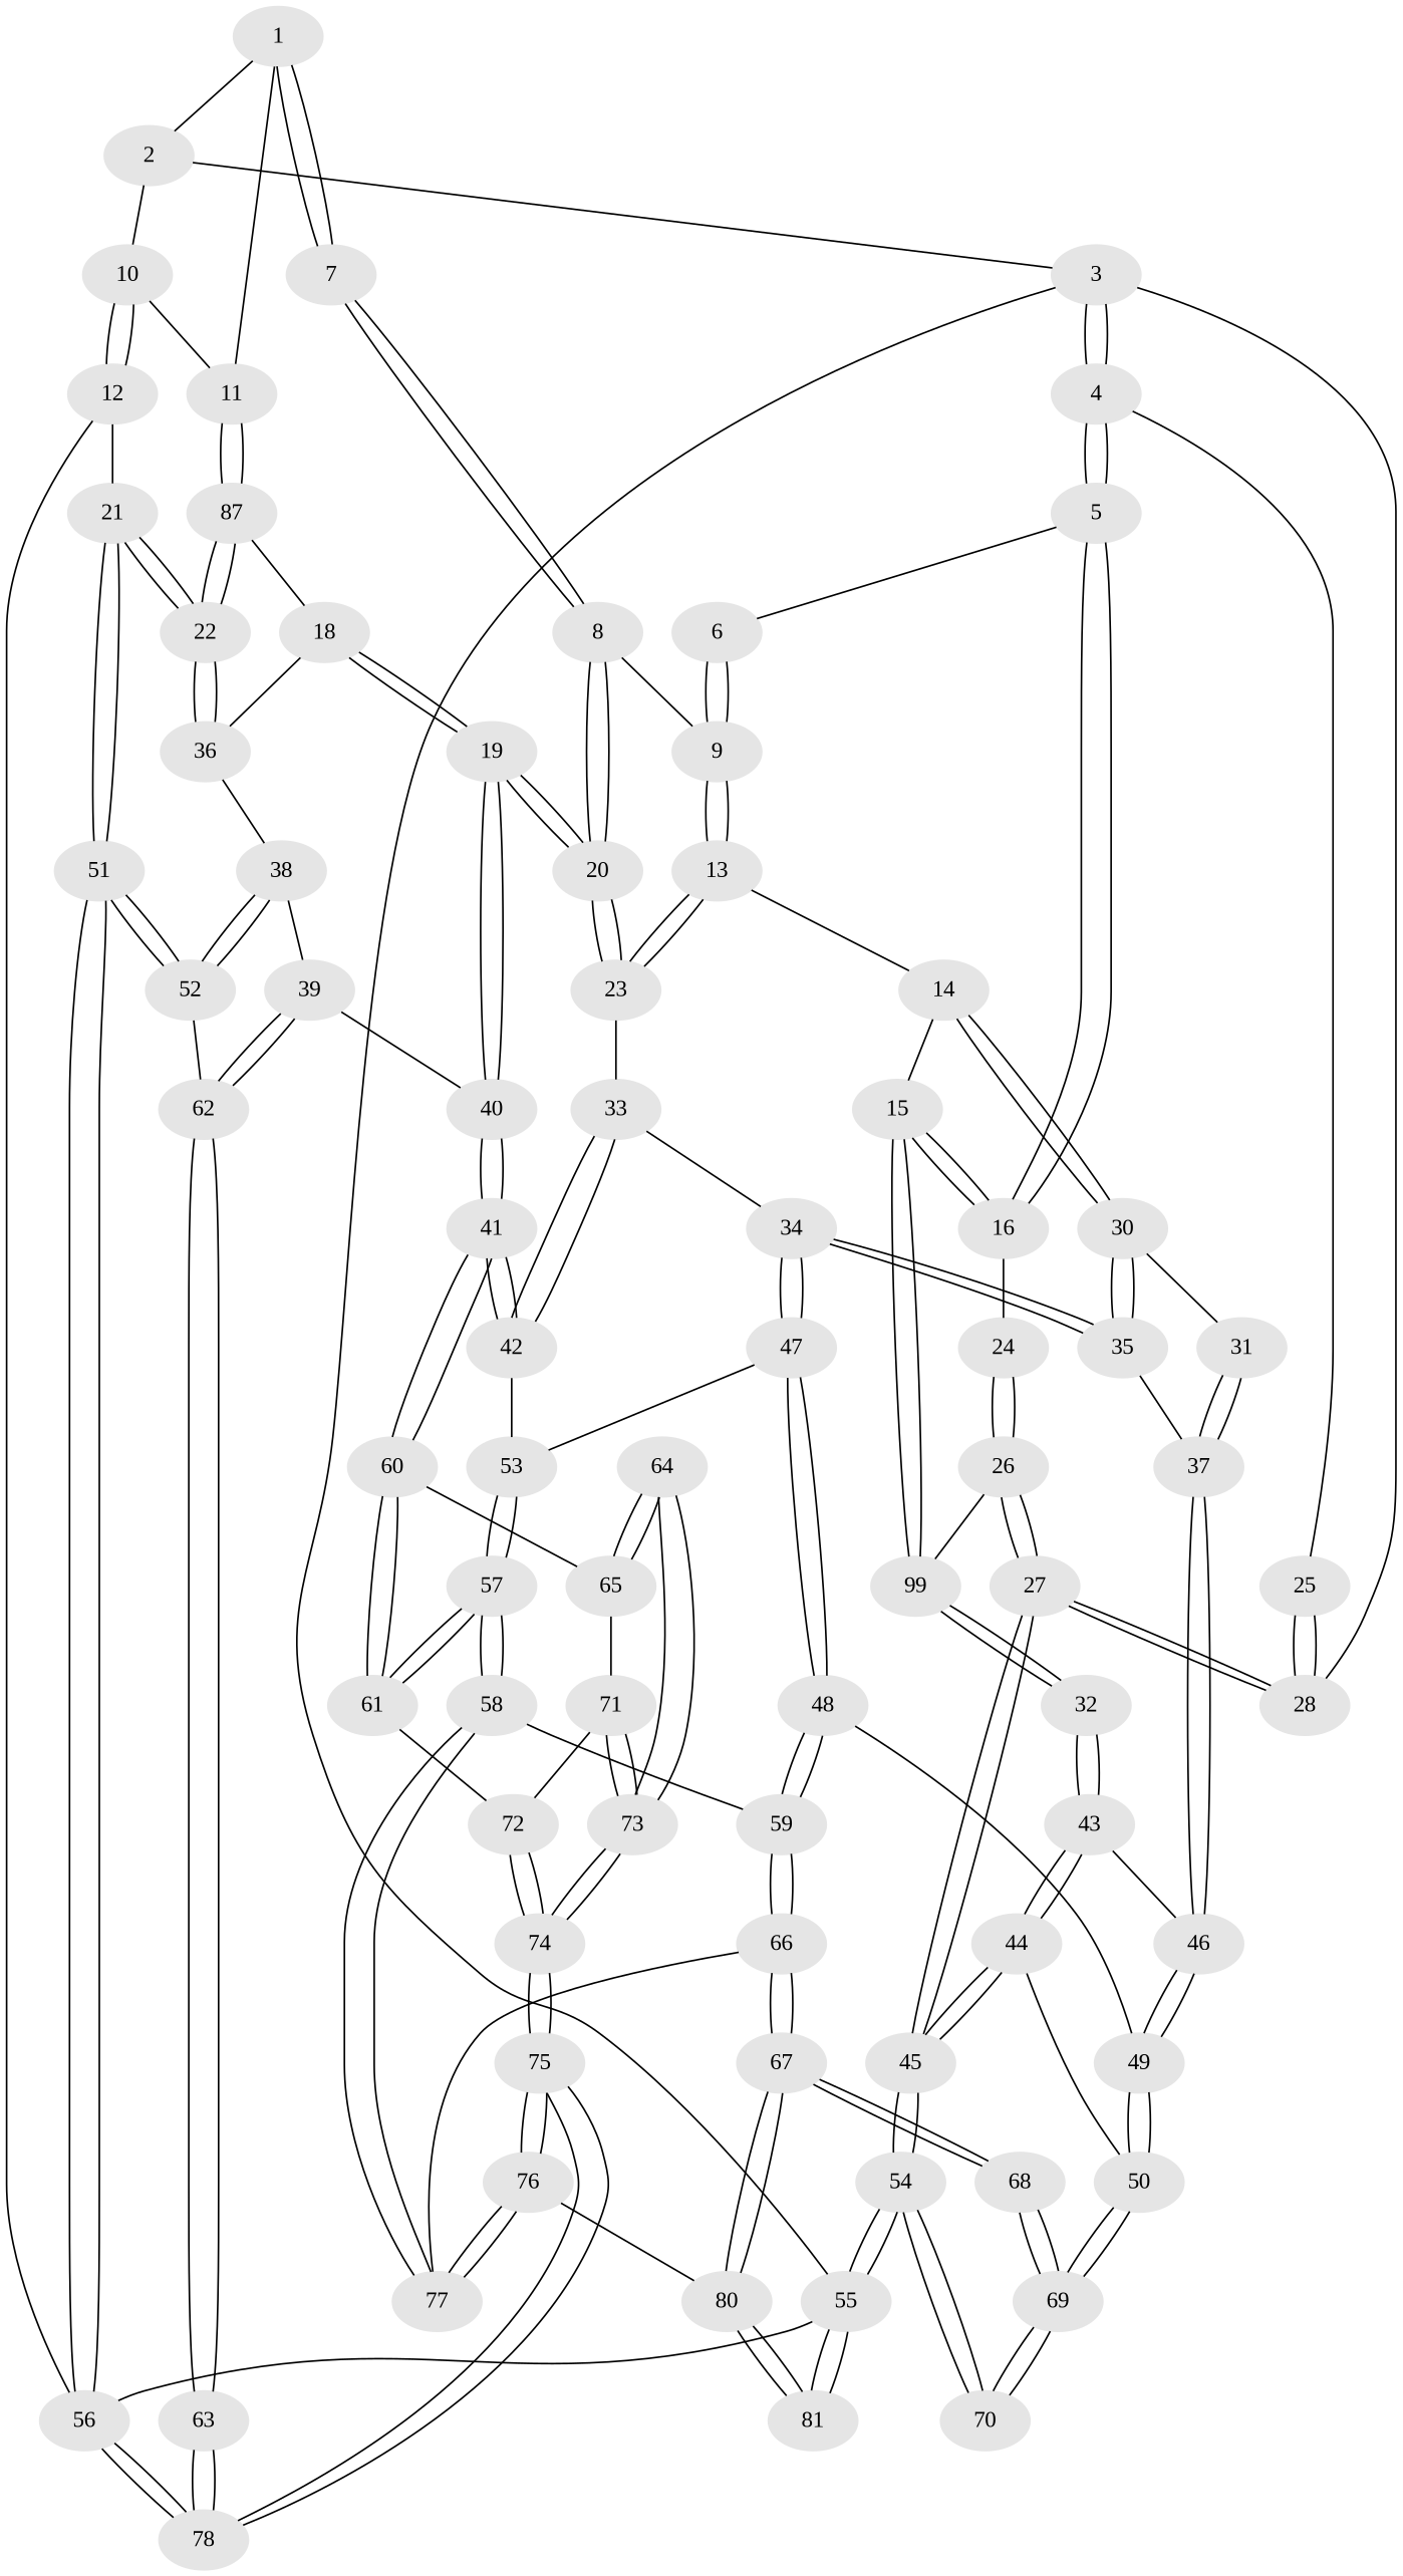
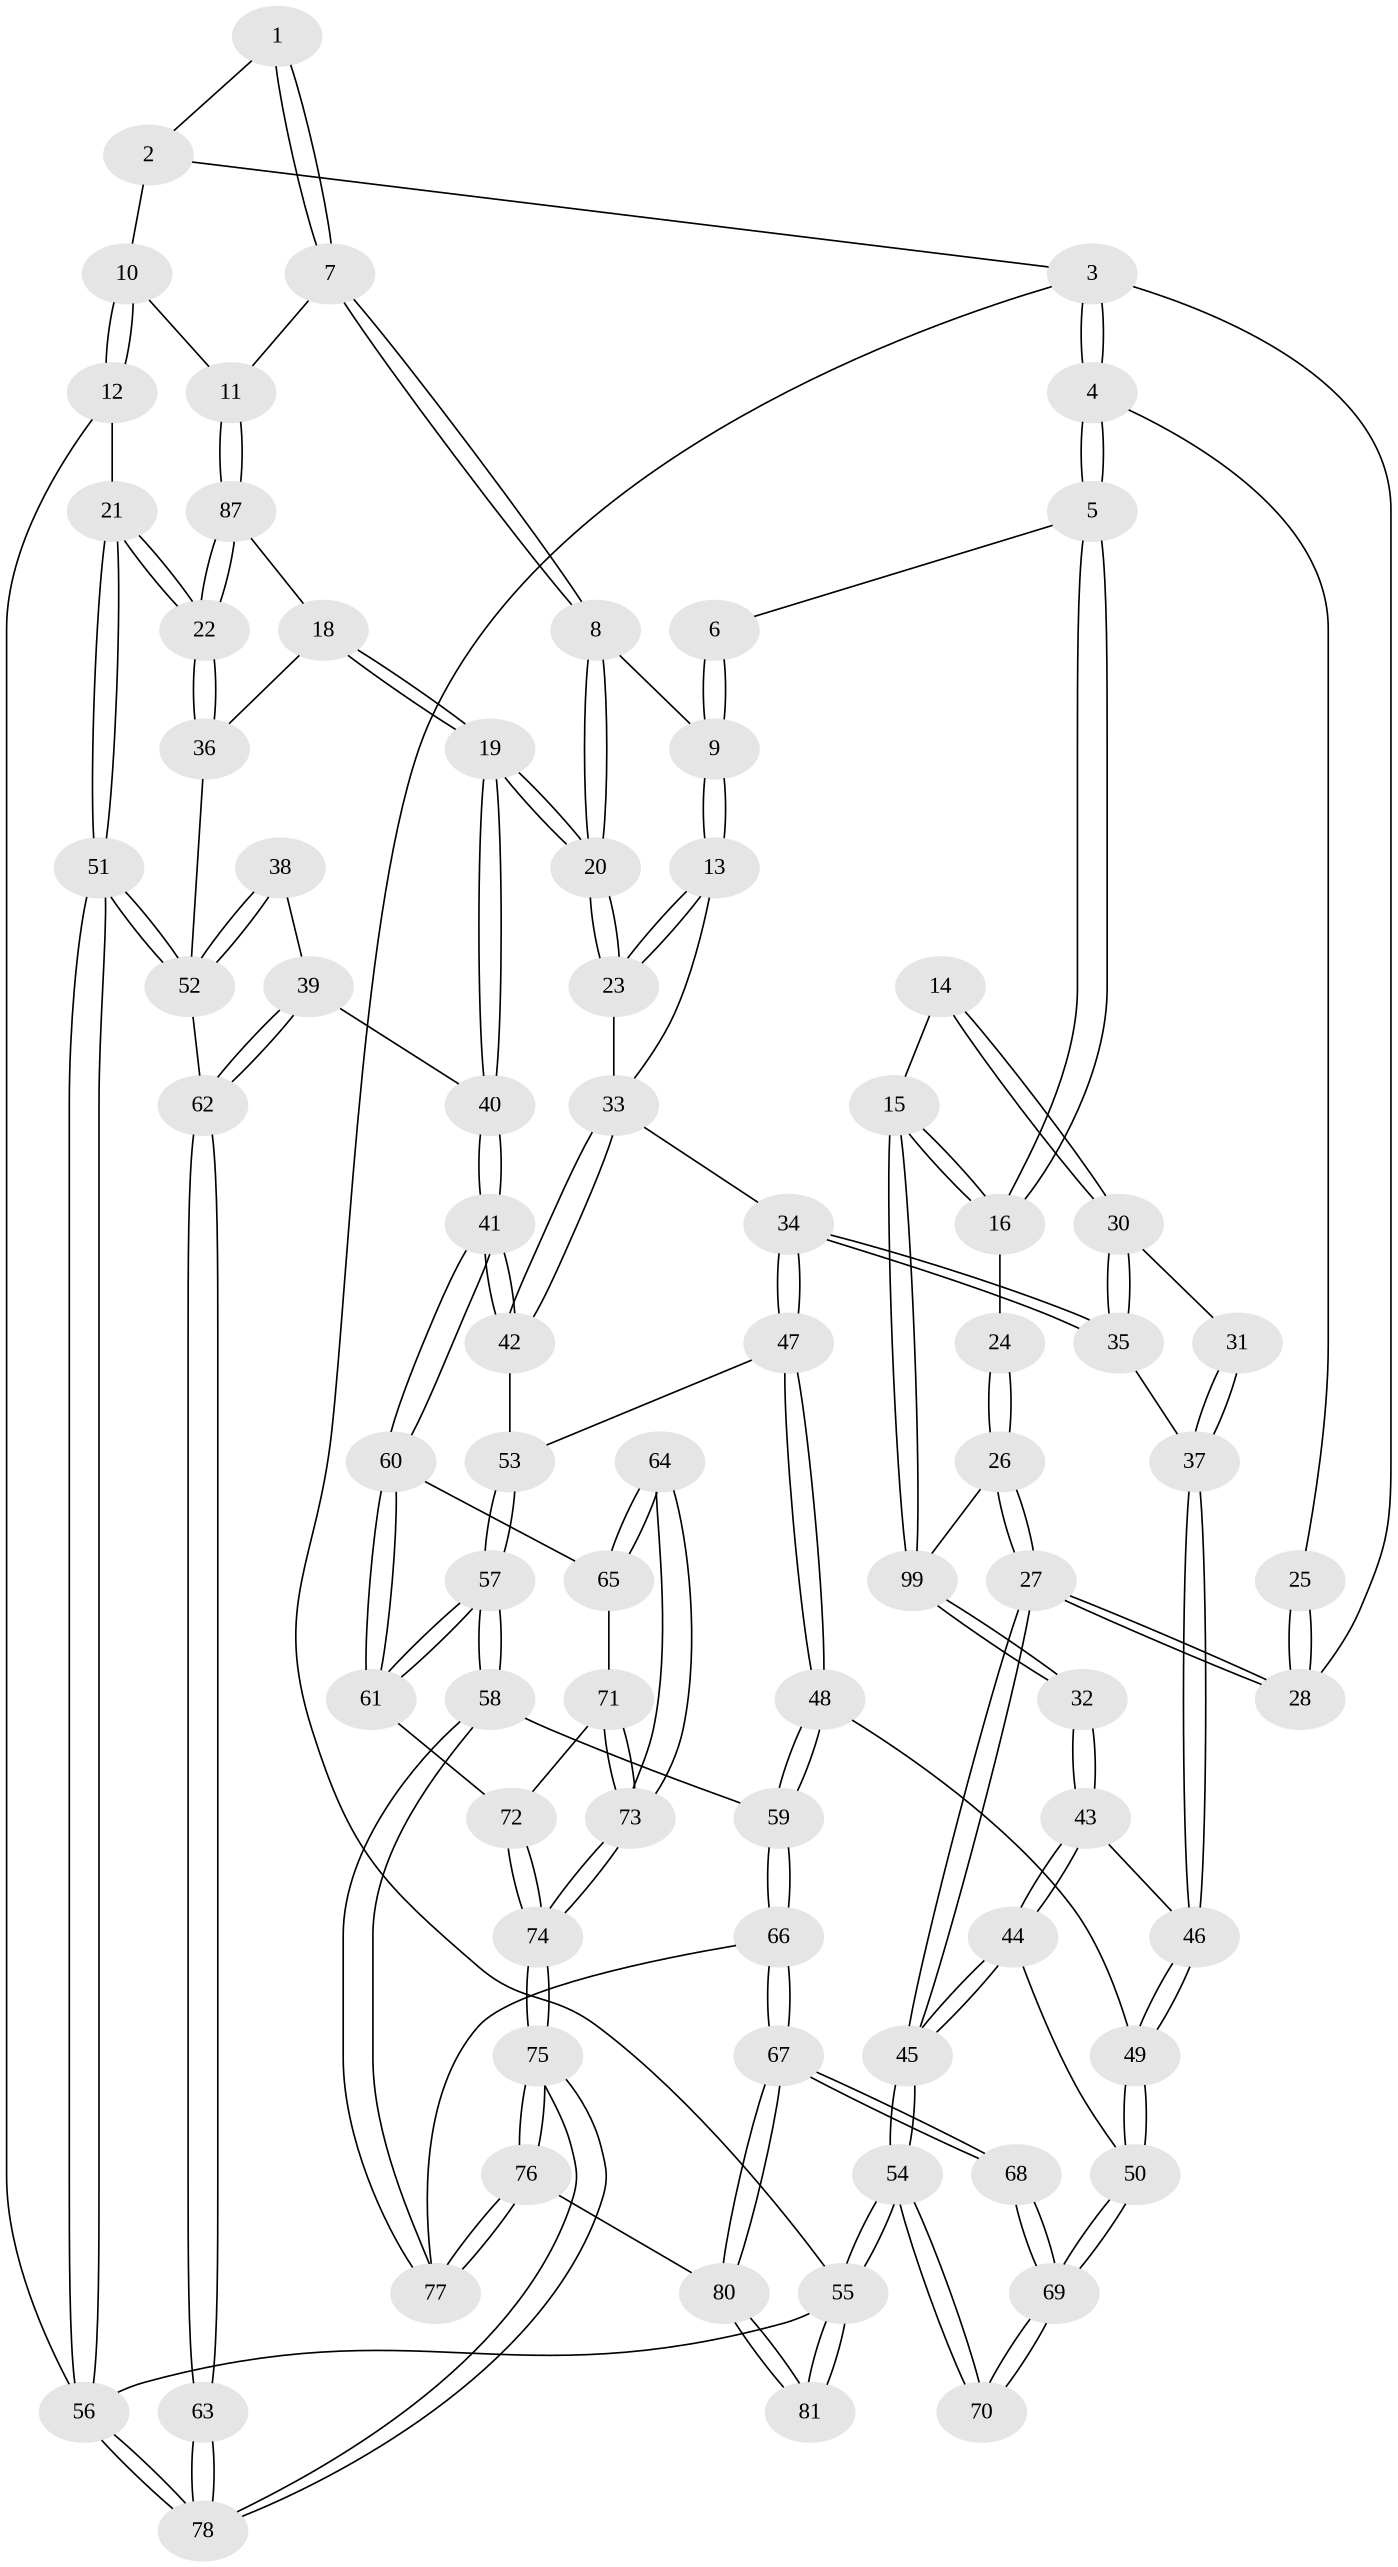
  graph {
    fontname="Liberation Serif"
    node [color=gray90 fontname="Liberation Serif" style=filled]
    edge [fontname="Liberation Serif"]
    1
    2
    7
    3
    10
    8
    11
    4
    28
    55
    12
    21
    56
    5
    25
    81
    6
    16
    9
    24
    13
    20
    n23 [label=87]
    23
    14
    18
    22
    51
    78
    15
    30
    33
    n33 [label=99]
    31
    35
    32
    26
    19
    36
    40
    38
    41
    52
    34
    42
    27
    45
    54
    43
    37
    46
    44
    47
    53
    48
    39
    49
    62
    63
    60
    61
    65
    57
    50
    69
    70
    59
    66
    58
    77
    72
    67
    71
    74
    64
    73
    68
    80
    75
    76
    1 -- 2
    1 -- 7
    1 -- 7
    2 -- 3
    2 -- 10
    7 -- 8
    7 -- 8
-   1 -- 11
+   7 -- 11
    3 -- 4
    3 -- 4
    3 -- 28
    3 -- 55
    10 -- 11
    10 -- 12
    10 -- 12
    8 -- 9
    8 -- 20
    8 -- 20
    11 -- n23
    11 -- n23
    4 -- 5
    4 -- 5
    4 -- 25
    55 -- 56
    55 -- 81
    55 -- 81
    12 -- 21
    12 -- 56
    21 -- 22
    21 -- 22
    21 -- 51
    21 -- 51
    56 -- 78
    56 -- 78
    5 -- 6
    5 -- 16
    5 -- 16
    25 -- 28
    25 -- 28
    6 -- 9
    6 -- 9
    16 -- 24
    9 -- 13
    9 -- 13
    24 -- 26
    24 -- 26
    13 -- 23
    13 -- 23
-   13 -- 14
+   13 -- 33
    20 -- 23
    20 -- 23
    n23 -- 18
    n23 -- 22
    n23 -- 22
    23 -- 33
    14 -- 15
    14 -- 30
    14 -- 30
    18 -- 19
    18 -- 19
    18 -- 36
    22 -- 36
    22 -- 36
    51 -- 56
    51 -- 56
    51 -- 52
    51 -- 52
    15 -- 16
    15 -- 16
    15 -- n33
    15 -- n33
    30 -- 31
    30 -- 35
    30 -- 35
    33 -- 34
    33 -- 42
    33 -- 42
    n33 -- 32
    n33 -- 32
    31 -- 37
    31 -- 37
    35 -- 37
    32 -- 43
    32 -- 43
    26 -- n33
    26 -- 27
    26 -- 27
    19 -- 20
    19 -- 20
    19 -- 40
    19 -- 40
-   36 -- 38
+   36 -- 52
    40 -- 41
    40 -- 41
    38 -- 52
    38 -- 52
    38 -- 39
    41 -- 42
    41 -- 42
    41 -- 60
    41 -- 60
    52 -- 62
    34 -- 35
    34 -- 35
    34 -- 47
    34 -- 47
    42 -- 53
    27 -- 28
    27 -- 28
    27 -- 45
    27 -- 45
    45 -- 54
    45 -- 54
    54 -- 55
    54 -- 55
    54 -- 70
    54 -- 70
    43 -- 46
    43 -- 44
    43 -- 44
    37 -- 46
    37 -- 46
    46 -- 49
    46 -- 49
    44 -- 45
    44 -- 45
    44 -- 50
    47 -- 53
    47 -- 48
    47 -- 48
    53 -- 57
    53 -- 57
    48 -- 49
    48 -- 59
    48 -- 59
    39 -- 40
    39 -- 62
    39 -- 62
    49 -- 50
    49 -- 50
    62 -- 63
    62 -- 63
    63 -- 78
    63 -- 78
    60 -- 61
    60 -- 61
    60 -- 65
    61 -- 72
    65 -- 71
    57 -- 61
    57 -- 61
    57 -- 58
    57 -- 58
    50 -- 69
    50 -- 69
    69 -- 70
    69 -- 70
    59 -- 66
    59 -- 66
    66 -- 77
    66 -- 67
    66 -- 67
    58 -- 59
    58 -- 77
    58 -- 77
    72 -- 74
    72 -- 74
    67 -- 68
    67 -- 68
    67 -- 80
    67 -- 80
    71 -- 72
    71 -- 73
    71 -- 73
    74 -- 75
    74 -- 75
    64 -- 65
    64 -- 65
    64 -- 73
    64 -- 73
    73 -- 74
    73 -- 74
    68 -- 69
    68 -- 69
    80 -- 81
    80 -- 81
    75 -- 78
    75 -- 78
    75 -- 76
    75 -- 76
    76 -- 77
    76 -- 77
    76 -- 80
  }
